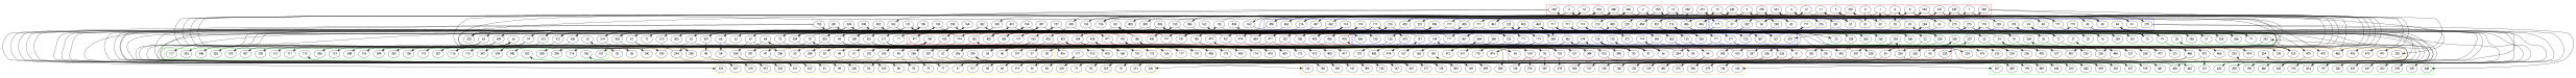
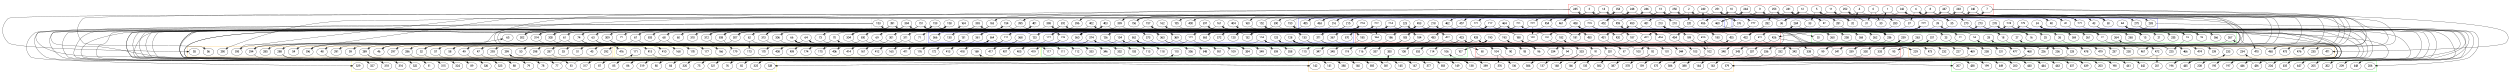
  strict digraph {
    fontname=Roboto
    node [fontname=Roboto]
    edge [fontname=Roboto]
    15
    16
    17
    18
    19
    20
    21
    22
    23
    24
    25
    26
    27
    28
    29
    255
    256
    257
    258
    259
    260
    261
    262
    263
    264
    265
    266
    267
    268
    269
    135
    136
    137
    138
    139
    140
    141
    142
    143
    144
    145
    146
    147
    148
    149
    375
    376
    377
    378
    379
    380
    381
    382
    383
    384
    385
    386
    387
    388
    389
    45
    46
    47
    48
    49
    50
    51
    52
    53
    54
    55
    56
    57
    58
    59
    285
    286
    287
    288
    289
    290
    291
    292
    293
    294
    295
    296
    297
    298
    299
    60
    61
    62
    63
    64
    65
    66
    67
    68
    69
    70
    71
    72
    73
    74
    300
    301
    302
    303
    304
    305
    306
    307
    308
    309
    310
    311
    312
    313
    314
    30
    31
    32
    33
    34
    35
    36
    37
    38
    39
    40
    41
    42
    43
    44
    270
    271
    272
    273
    274
    275
    276
    277
    278
    279
    280
    281
    282
    283
    284
    75
    76
    77
    78
    79
    80
    81
    82
    83
    84
    85
    86
    87
    88
    89
    315
    316
    317
    318
    319
    320
    321
    322
    323
    324
    325
    326
    327
    328
    329
    90
    91
    92
    93
    94
    95
    96
    97
    98
    99
    100
    101
    102
    103
    104
    330
    331
    332
    333
    334
    335
    336
    337
    338
    339
    340
    341
    342
    343
    344
    105
    106
    107
    108
    109
    110
    111
    112
    113
    114
    115
    116
    117
    118
    119
    345
    346
    347
    348
    349
    350
    n232 [label=951]
    352
    353
    354
    355
    356
    357
    358
    359
    120
    121
    122
    123
    124
    125
    126
    127
    128
    129
    130
    131
    132
    133
    134
    360
    361
    362
    363
    364
    365
    366
    367
    368
    369
    370
    371
    372
    373
    374
    180
    181
    182
    183
    184
    185
    186
    187
    188
    189
    190
    191
    192
    193
    194
    420
    421
    422
    423
    424
    425
    426
    427
    428
    429
    430
    431
    432
    433
    434
    165
    166
    167
    168
    169
    170
    171
    172
    173
    174
    175
    176
    177
    178
    179
    405
    406
    407
    408
    409
    410
    411
    412
    413
    414
    415
    416
    417
    418
    419
    210
    211
    212
    213
    214
    215
    216
    217
    218
    219
    220
    221
    222
    223
    224
    450
    451
    452
    453
    454
    455
    456
    457
    458
    459
    460
    461
    462
    463
    464
    195
    196
    197
    198
    199
    200
    201
    202
    203
    204
    205
    206
    207
    208
    209
    435
    436
    437
    438
    439
    440
    441
    442
    443
    444
    445
    446
    447
    448
    449
    225
    226
    227
    228
    229
    230
    231
    232
    233
    234
    235
    236
    237
    238
    239
    465
    466
    467
    468
    469
    470
    471
    472
    473
    474
    475
    476
    477
    478
    479
    150
    151
    152
    153
    154
    155
    156
    157
    158
    159
    160
    161
    162
    163
    164
    390
    391
    392
    393
    394
    395
    396
    397
    398
    399
    400
    401
    402
    403
    404
    0
    1
    2
    3
    4
    5
    6
    7
    8
    9
    10
    11
    12
    13
    14
    240
    241
    242
    243
    244
    245
    246
    247
    248
    249
    250
    251
    252
    253
    254
    subgraph cluster_1 {
      color=green
      15
      16
      17
      18
      19
      20
      21
      22
      23
      24
      25
      26
      27
      28
      29
      255
      256
      257
      258
      259
      260
      261
      262
      263
      264
      265
      266
      267
      268
      269
    }
    subgraph cluster_2 {
      color=orange
      135
      136
      137
      138
      139
      140
      141
      142
      143
      144
      145
      146
      147
      148
      149
      375
      376
      377
      378
      379
      380
      381
      382
      383
      384
      385
      386
      387
      388
      389
    }
    subgraph cluster_3 {
      color=orange
      45
      46
      47
      48
      49
      50
      51
      52
      53
      54
      55
      56
      57
      58
      59
      285
      286
      287
      288
      289
      290
      291
      292
      293
      294
      295
      296
      297
      298
      299
    }
    subgraph cluster_4 {
      color=grey
      60
      61
      62
      63
      64
      65
      66
      67
      68
      69
      70
      71
      72
      73
      74
      300
      301
      302
      303
      304
      305
      306
      307
      308
      309
      310
      311
      312
      313
      314
    }
    subgraph cluster_5 {
      color=blue
      30
      31
      32
      33
      34
      35
      36
      37
      38
      39
      40
      41
      42
      43
      44
      270
      271
      272
      273
      274
      275
      276
      277
      278
      279
      280
      281
      282
      283
      284
    }
    subgraph cluster_6 {
      color=yellow
      75
      76
      77
      78
      79
      80
      81
      82
      83
      84
      85
      86
      87
      88
      89
      315
      316
      317
      318
      319
      320
      321
      322
      323
      324
      325
      326
      327
      328
      329
    }
    subgraph cluster_7 {
      color=red
      90
      91
      92
      93
      94
      95
      96
      97
      98
      99
      100
      101
      102
      103
      104
      330
      331
      332
      333
      334
      335
      336
      337
      338
      339
      340
      341
      342
      343
      344
    }
    subgraph cluster_8 {
      color=green
      105
      106
      107
      108
      109
      110
      111
      112
      113
      114
      115
      116
      117
      118
      119
      345
      346
      347
      348
      349
      350
      n232
      352
      353
      354
      355
      356
      357
      358
      359
    }
    subgraph cluster_9 {
      color=blue
      120
      121
      122
      123
      124
      125
      126
      127
      128
      129
      130
      131
      132
      133
      134
      360
      361
      362
      363
      364
      365
      366
      367
      368
      369
      370
      371
      372
      373
      374
    }
    subgraph cluster_10 {
      color=red
      180
      181
      182
      183
      184
      185
      186
      187
      188
      189
      190
      191
      192
      193
      194
      420
      421
      422
      423
      424
      425
      426
      427
      428
      429
      430
      431
      432
      433
      434
    }
    subgraph cluster_11 {
      color=yellow
      165
      166
      167
      168
      169
      170
      171
      172
      173
      174
      175
      176
      177
      178
      179
      405
      406
      407
      408
      409
      410
      411
      412
      413
      414
      415
      416
      417
      418
      419
    }
    subgraph cluster_12 {
      color=blue
      210
      211
      212
      213
      214
      215
      216
      217
      218
      219
      220
      221
      222
      223
      224
      450
      451
      452
      453
      454
      455
      456
      457
      458
      459
      460
      461
      462
      463
      464
    }
    subgraph cluster_13 {
      color=green
      195
      196
      197
      198
      199
      200
      201
      202
      203
      204
      205
      206
      207
      208
      209
      435
      436
      437
      438
      439
      440
      441
      442
      443
      444
      445
      446
      447
      448
      449
    }
    subgraph cluster_14 {
      color=orange
      225
      226
      227
      228
      229
      230
      231
      232
      233
      234
      235
      236
      237
      238
      239
      465
      466
      467
      468
      469
      470
      471
      472
      473
      474
      475
      476
      477
      478
      479
    }
    subgraph cluster_15 {
      color=grey
      150
      151
      152
      153
      154
      155
      156
      157
      158
      159
      160
      161
      162
      163
      164
      390
      391
      392
      393
      394
      395
      396
      397
      398
      399
      400
      401
      402
      403
      404
    }
    subgraph cluster_16 {
      color=red
      0
      1
      2
      3
      4
      5
      6
      7
      8
      9
      10
      11
      12
      13
      14
      240
      241
      242
      243
      244
      245
      246
      247
      248
      249
      250
      251
      252
      253
      254
    }
    15 -> 34
    15 -> 39
    16 -> 213
    17 -> 211
    17 -> 239
    18 -> 223
    18 -> 466
    19 -> 278
    19 -> 225
    22 -> 99
    23 -> 228
    24 -> 472
    24 -> 151
    26 -> 474
    29 -> 44
    256 -> 419
-   256 -> 219
+   219 -> 256
    259 -> 107
    259 -> 114
    263 -> 334
    267 -> 336
    138 -> 106
    381 -> 350
    46 -> 364
    47 -> 77
    48 -> 377
    49 -> 78
    52 -> 200
    52 -> 243
    57 -> 440
    286 -> 383
    287 -> 444
    288 -> 88
    288 -> 449
    289 -> 138
    289 -> 79
    293 -> 83
    294 -> 65
    294 -> 323
    295 -> 416
    296 -> 131
    299 -> 149
    61 -> 285
    61 -> 178
    62 -> 118
    62 -> 173
    63 -> 346
    63 -> 353
    64 -> 349
    64 -> 170
    66 -> 109
    66 -> n232
    67 -> 288
    67 -> 177
    68 -> 54
    68 -> 166
    69 -> 408
    69 -> 232
    70 -> 294
    70 -> 279
    73 -> 98
    74 -> 111
    74 -> 112
    300 -> 291
    300 -> 473
    301 -> 104
    301 -> 409
    302 -> 158
    302 -> 159
    303 -> 168
    303 -> 154
    304 -> 214
    304 -> 229
    306 -> 348
    307 -> 48
    307 -> 273
    308 -> 179
    308 -> 224
    309 -> 105
    309 -> 352
    311 -> 90
    311 -> 174
    312 -> 113
    312 -> 401
    313 -> 356
    313 -> 373
    314 -> 410
    314 -> 164
    30 -> 1
    30 -> 2
    31 -> 5
    31 -> 252
    32 -> 4
    32 -> 11
    33 -> 370
    33 -> 250
    34 -> 266
    34 -> 447
    35 -> 426
    35 -> 242
    36 -> 240
    36 -> 251
    37 -> 422
    37 -> 245
    38 -> 160
    38 -> 253
    39 -> 433
    39 -> 457
    40 -> 82
    40 -> 3
    41 -> 205
    41 -> 13
    42 -> 431
    42 -> 241
    43 -> 202
    43 -> 436
    44 -> 204
    44 -> 209
    270 -> 17
    270 -> 21
    271 -> 325
    271 -> 6
    272 -> 421
    272 -> 434
    273 -> 255
    273 -> 75
    274 -> 29
    274 -> 339
    275 -> 328
    275 -> 448
    276 -> 126
    276 -> 396
    277 -> 300
    277 -> 181
    278 -> 127
    278 -> 435
    279 -> 76
    279 -> 321
    280 -> 183
    281 -> 265
    281 -> 311
    282 -> 308
    282 -> 432
    283 -> 71
    283 -> 206
    284 -> 301
    284 -> 196
    77 -> 171
    83 -> 110
    90 -> 134
    90 -> 374
    91 -> 135
    91 -> 146
    92 -> 387
    92 -> 87
    94 -> 384
    94 -> 317
    96 -> 124
    96 -> 125
    97 -> 128
    97 -> 425
    99 -> 263
    99 -> 375
    100 -> 70
    102 -> 378
    102 -> 429
    103 -> 203
    104 -> 136
    104 -> 376
    330 -> 386
    331 -> 382
    331 -> 437
    332 -> 139
    332 -> 188
    333 -> 137
    333 -> 148
    334 -> 64
    336 -> 80
    336 -> 319
    337 -> 86
    337 -> 428
    338 -> 441
    339 -> 259
    339 -> 439
    341 -> 464
    342 -> 257
    342 -> 198
    343 -> 85
    116 -> 190
    354 -> 66
    120 -> 18
    120 -> 19
    121 -> 46
    121 -> 297
    122 -> 176
    122 -> 477
    123 -> 406
    123 -> 393
    124 -> 49
    124 -> 469
    126 -> 354
    127 -> 52
    127 -> 403
    128 -> 96
    128 -> 331
    129 -> 167
    129 -> 414
    131 -> 212
    132 -> 284
    132 -> 162
    133 -> 94
    133 -> 238
    134 -> 293
    360 -> 57
    361 -> 59
    361 -> 453
    362 -> 359
    362 -> 165
    363 -> 93
    363 -> 443
    364 -> 289
    364 -> 333
    365 -> 217
    367 -> 468
    368 -> 286
    368 -> 175
    369 -> 411
    369 -> 227
    371 -> 91
    371 -> 231
    373 -> 358
    374 -> 58
    374 -> 412
    180 -> 313
    180 -> 237
    181 -> 218
    181 -> 152
    182 -> 357
    182 -> 397
    183 -> 53
    183 -> 287
    184 -> 172
    184 -> 413
    185 -> 47
    186 -> 298
    186 -> 157
    187 -> 51
    187 -> 478
    188 -> 392
    188 -> 398
    189 -> 388
    189 -> 102
    190 -> 108
    190 -> 119
    191 -> 236
    191 -> 402
    192 -> 116
    192 -> 450
    193 -> 92
    193 -> 394
    194 -> 50
    194 -> 153
    420 -> 20
    420 -> 14
    421 -> 45
    421 -> 342
    422 -> 355
    422 -> 150
    423 -> 347
    423 -> 407
    424 -> 302
    424 -> 344
    425 -> 274
    425 -> 459
    426 -> 292
    426 -> 230
    427 -> 97
    427 -> 417
    428 -> 345
    428 -> 405
    429 -> 458
-   456 -> 479
+   429 -> 479
    431 -> 101
    431 -> 161
    432 -> 272
    432 -> 340
    433 -> 115
    433 -> 418
    434 -> 103
    434 -> 391
    415 -> 389
    210 -> 25
    210 -> 26
    211 -> 306
    211 -> 120
    212 -> 68
    212 -> 194
    213 -> 338
    213 -> 197
    214 -> 69
    214 -> 184
    215 -> 67
    215 -> 122
    216 -> 72
    216 -> 248
    217 -> 343
    217 -> 360
    218 -> 60
    218 -> 121
    219 -> 367
    219 -> 424
    220 -> 191
    220 -> 446
    221 -> 360
    221 -> 180
    222 -> 371
    222 -> 192
    223 -> 326
    223 -> 361
    224 -> 305
    224 -> 365
    450 -> 15
    450 -> 16
    451 -> 132
    451 -> 445
    452 -> 43
    452 -> 189
    453 -> 147
    453 -> 208
    454 -> 62
    454 -> 195
    455 -> 385
    455 -> 8
    456 -> 269
    456 -> 249
    457 -> 307
    457 -> 420
    458 -> 186
    458 -> 187
    459 -> 399
    459 -> 244
    460 -> 261
    460 -> 12
    461 -> 270
    461 -> 280
    462 -> 310
    462 -> 430
    463 -> 145
    463 -> 247
    464 -> 312
    464 -> 372
    196 -> 233
    204 -> 234
    436 -> 299
    439 -> 169
    445 -> 267
    225 -> 24
    225 -> 28
    226 -> 362
    226 -> 193
    228 -> 379
    228 -> 423
    233 -> 264
    465 -> 27
    465 -> 9
    467 -> 182
    468 -> 143
    468 -> 84
    469 -> 144
    472 -> 320
    472 -> 201
    477 -> 404
    479 -> 442
    150 -> 22
    150 -> 7
    151 -> 316
    151 -> 199
    152 -> 256
    152 -> 254
    153 -> 381
    153 -> 329
    154 -> 304
    154 -> 129
    155 -> 427
    156 -> 10
    156 -> 246
    157 -> 380
    157 -> 369
    158 -> 314
    158 -> 117
    159 -> 260
    159 -> 322
    160 -> 262
    161 -> 268
    161 -> 61
    163 -> 142
    163 -> 366
    390 -> 23
    390 -> 89
    391 -> 327
    391 -> 207
    392 -> 63
    392 -> 73
    393 -> 74
    393 -> 81
    394 -> 318
    394 -> 438
    395 -> 303
    395 -> 185
    396 -> 123
    397 -> 258
    397 -> 140
    398 -> 315
    399 -> 309
    399 -> 133
    401 -> 130
    402 -> 324
    403 -> 141
    403 -> 363
    0 -> 30
    0 -> 31
    1 -> 40
    1 -> 460
    2 -> 220
    2 -> 400
    3 -> 55
    3 -> 156
    4 -> 461
    4 -> 476
    5 -> 32
    5 -> 33
    6 -> 35
    6 -> 37
    7 -> 465
    7 -> 471
    8 -> 271
    8 -> 283
    9 -> 456
    9 -> 390
    10 -> 38
    10 -> 42
    11 -> 36
    11 -> 41
    12 -> 451
    12 -> 475
    13 -> 215
    13 -> 222
    14 -> 56
    14 -> 463
    240 -> 100
    240 -> 235
    241 -> 281
    241 -> 221
    242 -> 275
    242 -> 216
    243 -> 226
    243 -> 467
    244 -> 454
    244 -> 470
    245 -> 415
    245 -> 163
    246 -> 276
    246 -> 210
    247 -> 95
    247 -> 335
    248 -> 330
    248 -> 395
    249 -> 290
    249 -> 332
    250 -> 452
    250 -> 462
    251 -> 295
    251 -> 277
    252 -> 296
    252 -> 341
    253 -> 282
    253 -> 455
    254 -> 337
    254 -> 155
  }
